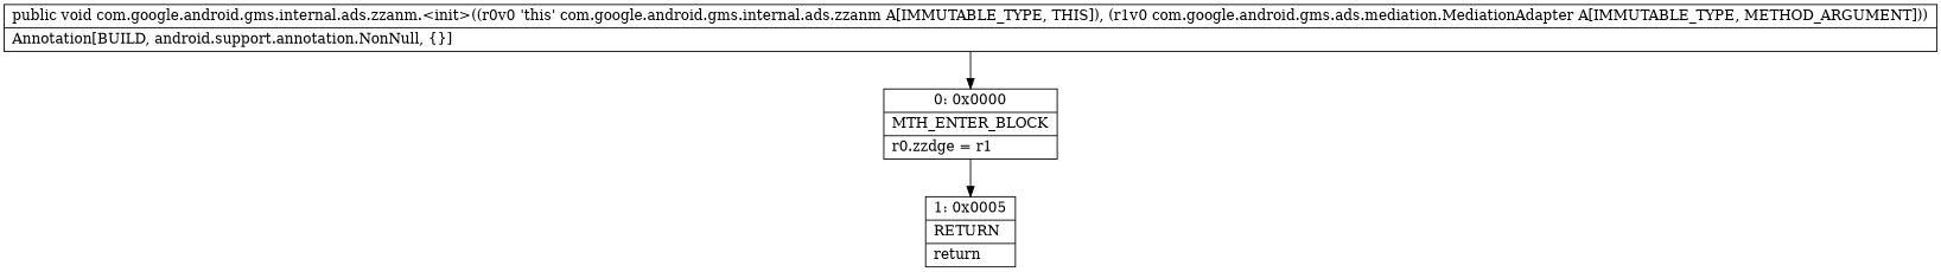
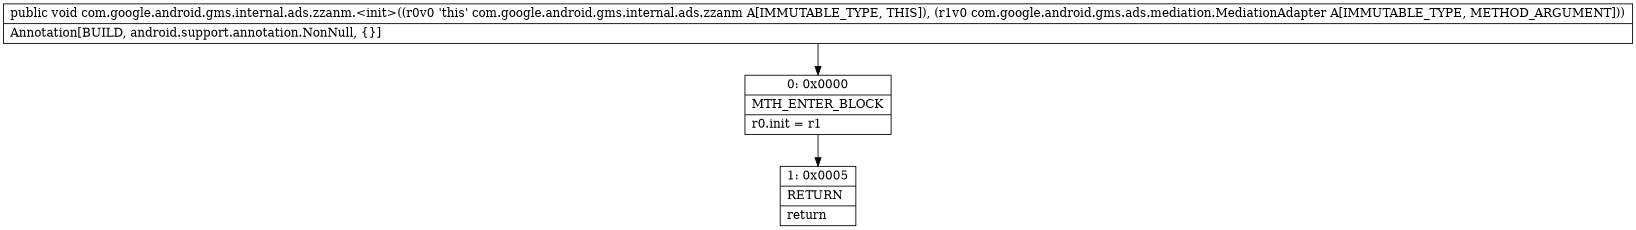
  digraph {
    node [shape=record]
-   n1 [label="{0\:\ 0x0000|MTH_ENTER_BLOCK\l|r0.zzdge = r1\l}"]
+   n1 [label="{0\:\ 0x0000|MTH_ENTER_BLOCK\l|r0.init = r1\l}"]
    n2 [label="{1\:\ 0x0005|RETURN\l|return\l}"]
    n3 [label="{public void com.google.android.gms.internal.ads.zzanm.\<init\>((r0v0 'this' com.google.android.gms.internal.ads.zzanm A[IMMUTABLE_TYPE, THIS]), (r1v0 com.google.android.gms.ads.mediation.MediationAdapter A[IMMUTABLE_TYPE, METHOD_ARGUMENT]))  | Annotation[BUILD, android.support.annotation.NonNull, \{\}]\l}"]
    n1 -> n2
    n3 -> n1
  }
